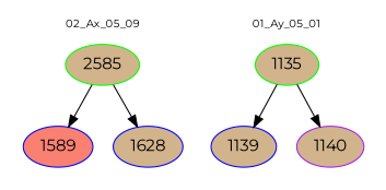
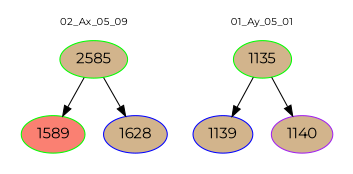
  digraph {
    fontname=Montserrat
    node [color=blue fillcolor=tan fontname=Montserrat style=filled]
    edge [color=black fontname=Montserrat]
    n1 [color=green label=2585]
-   n2 [fillcolor=salmon label=1589]
+   n2 [color=green fillcolor=salmon label=1589]
    n3 [label=1628]
    n4 [color=green label=1135]
    n5 [label=1139]
    n6 [color=purple label=1140]
    subgraph cluster_1 {
      color=white
      fontsize=10
      label="02_Ax_05_09"
      n1
      n2
      n3
    }
    subgraph cluster_2 {
      color=white
      fontsize=10
      label="01_Ay_05_01"
      n4
      n5
      n6
    }
    n1 -> n2
    n1 -> n3
    n4 -> n5
    n4 -> n6
  }
